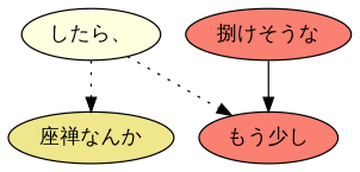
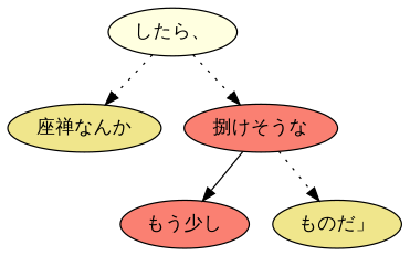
  digraph {
    node [fillcolor=khaki style=filled]
    edge [style=dotted]
    n1 [label="座禅なんか"]
    n2 [fillcolor=lightyellow label="したら、"]
    n3 [fillcolor=salmon label="捌けそうな"]
    n4 [fillcolor=salmon label="もう少し"]
+   n5 [label="ものだ」"]
    n2 -> n1
-   n2 -> n4
+   n2 -> n3
    n3 -> n4 [style=solid]
+   n3 -> n5
  }
